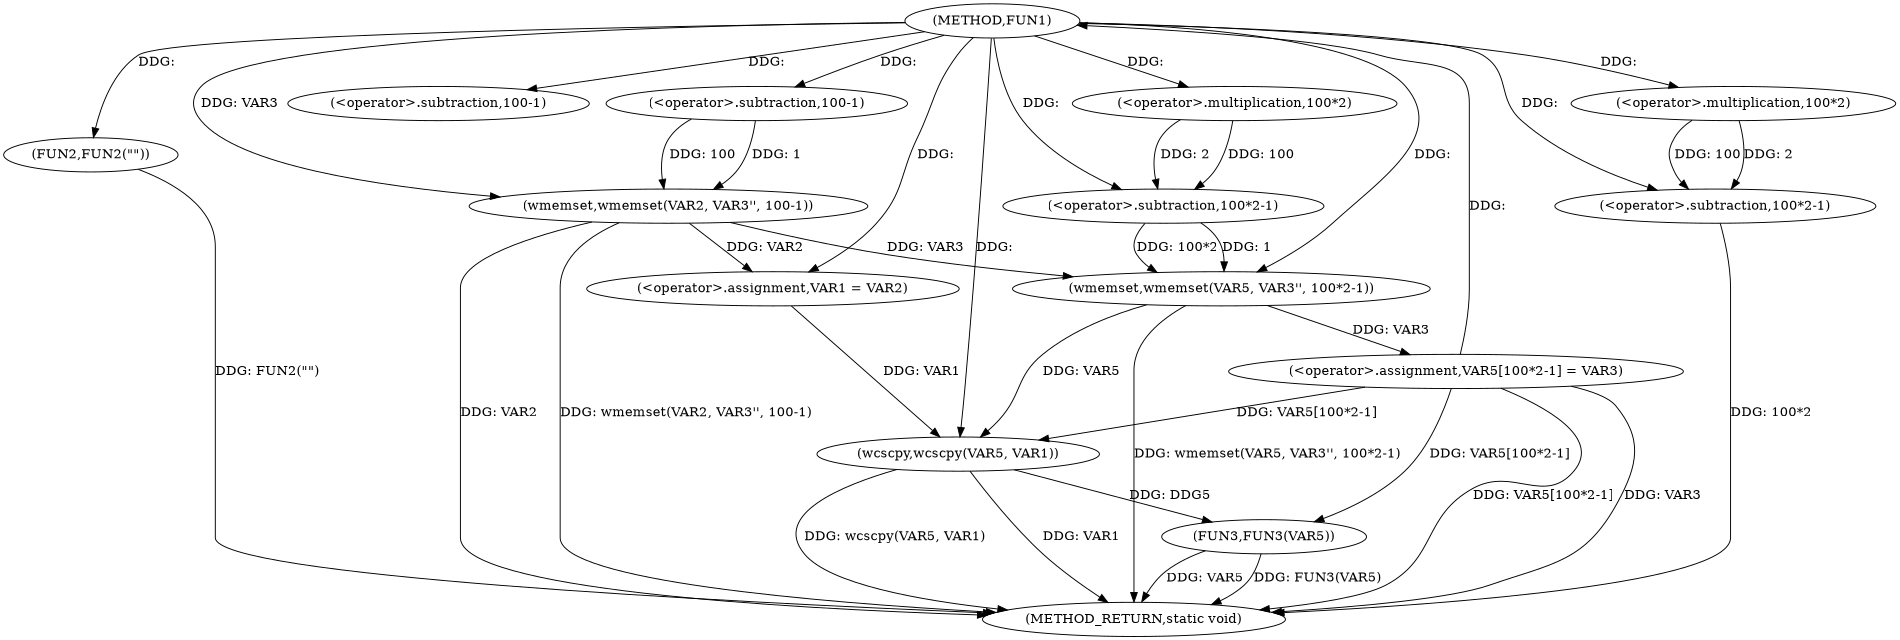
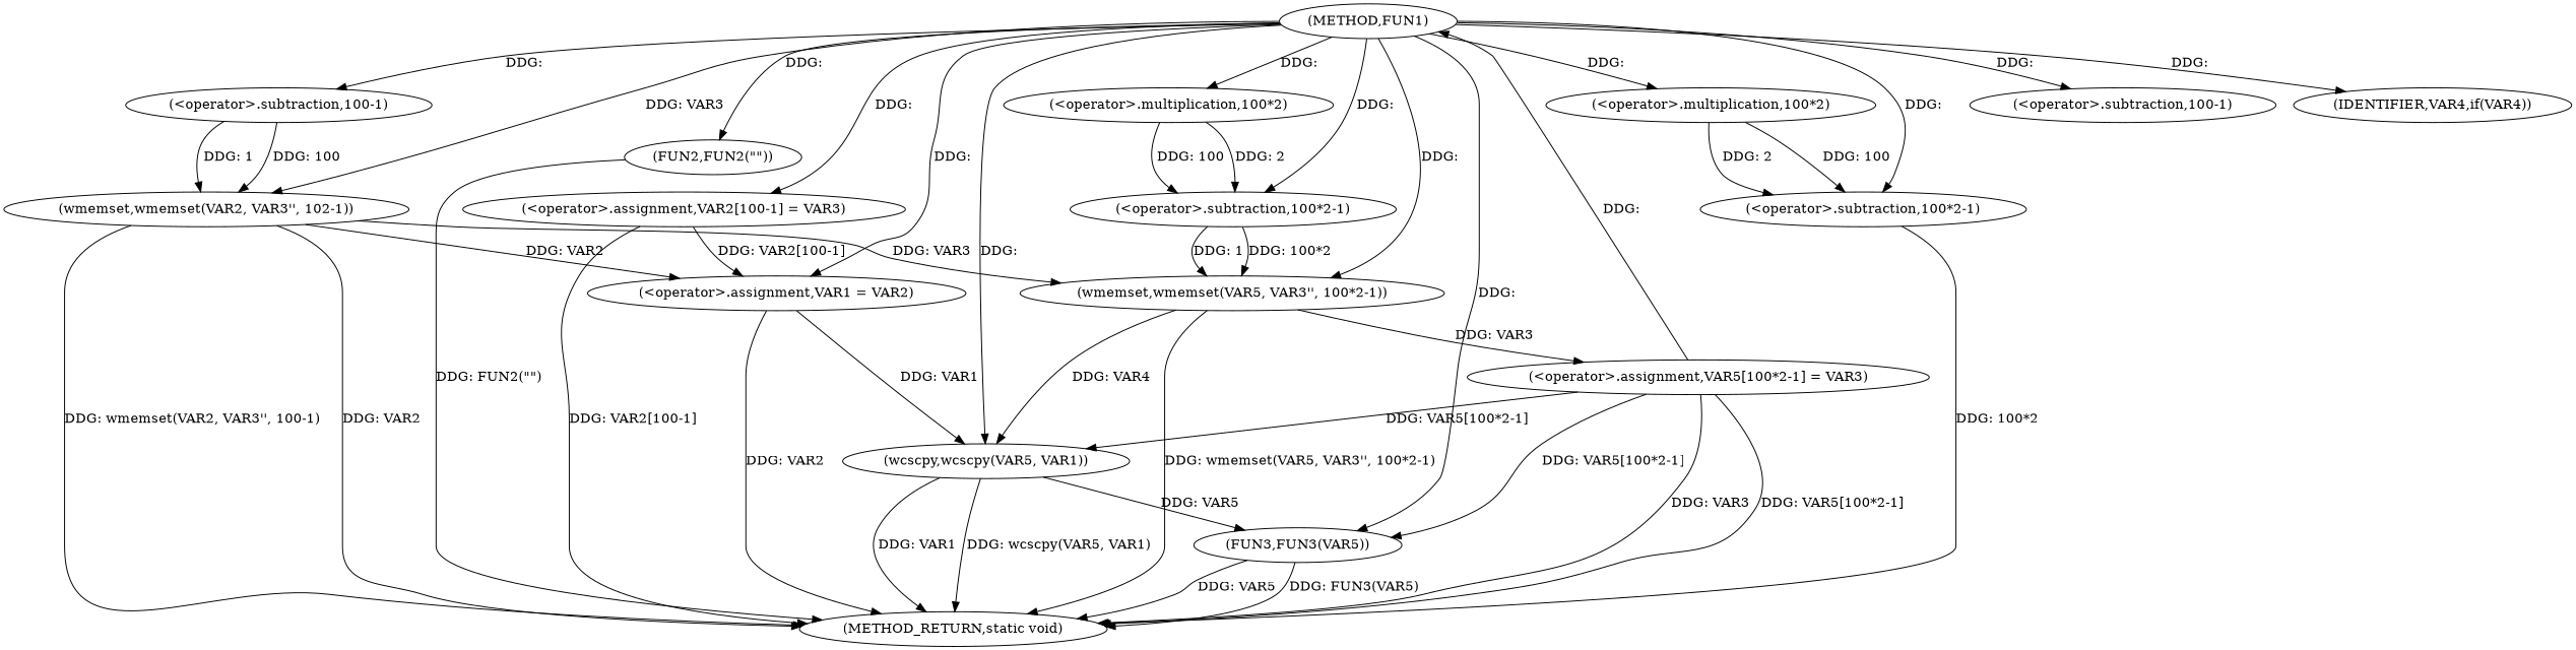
  digraph {
    n1 [label="(METHOD,FUN1)"]
-   n2 [label="(wmemset,wmemset(VAR2, VAR3'', 100-1))"]
+   n2 [label="(wmemset,wmemset(VAR2, VAR3'', 102-1))"]
    n3 [label="(<operator>.subtraction,100-1)"]
+   n4 [label="(<operator>.assignment,VAR2[100-1] = VAR3)"]
    n5 [label="(<operator>.subtraction,100-1)"]
+   n6 [label="(IDENTIFIER,VAR4,if(VAR4))"]
    n7 [label="(FUN2,FUN2(\"\"))"]
    n8 [label="(<operator>.assignment,VAR1 = VAR2)"]
    n9 [label="(wmemset,wmemset(VAR5, VAR3'', 100*2-1))"]
    n10 [label="(<operator>.subtraction,100*2-1)"]
    n11 [label="(<operator>.multiplication,100*2)"]
    n12 [label="(<operator>.subtraction,100*2-1)"]
    n13 [label="(<operator>.multiplication,100*2)"]
    n14 [label="(wcscpy,wcscpy(VAR5, VAR1))"]
    n15 [label="(FUN3,FUN3(VAR5))"]
    n16 [label="(METHOD_RETURN,static void)"]
    n17 [label="(<operator>.assignment,VAR5[100*2-1] = VAR3)"]
    n1 -> n2 [label="DDG: VAR3"]
    n1 -> n3 [label="DDG: "]
+   n1 -> n4 [label="DDG: "]
    n1 -> n5 [label="DDG: "]
+   n1 -> n6 [label="DDG: "]
    n1 -> n7 [label="DDG: "]
    n1 -> n8 [label="DDG: "]
    n1 -> n9 [label="DDG: "]
    n1 -> n10 [label="DDG: "]
    n1 -> n11 [label="DDG: "]
    n1 -> n12 [label="DDG: "]
    n1 -> n13 [label="DDG: "]
    n1 -> n14 [label="DDG: "]
+   n1 -> n15 [label="DDG: "]
    n2 -> n8 [label="DDG: VAR2"]
    n2 -> n9 [label="DDG: VAR3"]
    n2 -> n16 [label="DDG: wmemset(VAR2, VAR3'', 100-1)"]
    n2 -> n16 [label="DDG: VAR2"]
    n3 -> n2 [label="DDG: 100"]
    n3 -> n2 [label="DDG: 1"]
+   n4 -> n8 [label="DDG: VAR2[100-1]"]
+   n4 -> n16 [label="DDG: VAR2[100-1]"]
    n7 -> n16 [label="DDG: FUN2(\"\")"]
    n8 -> n14 [label="DDG: VAR1"]
-   n9 -> n14 [label="DDG: VAR5"]
+   n8 -> n16 [label="DDG: VAR2"]
+   n9 -> n14 [label="DDG: VAR4"]
    n9 -> n16 [label="DDG: wmemset(VAR5, VAR3'', 100*2-1)"]
    n9 -> n17 [label="DDG: VAR3"]
    n10 -> n9 [label="DDG: 100*2"]
    n10 -> n9 [label="DDG: 1"]
    n11 -> n10 [label="DDG: 100"]
    n11 -> n10 [label="DDG: 2"]
    n12 -> n16 [label="DDG: 100*2"]
    n13 -> n12 [label="DDG: 100"]
    n13 -> n12 [label="DDG: 2"]
-   n14 -> n15 [label="DDG: DDG5"]
+   n14 -> n15 [label="DDG: VAR5"]
    n14 -> n16 [label="DDG: wcscpy(VAR5, VAR1)"]
    n14 -> n16 [label="DDG: VAR1"]
    n15 -> n16 [label="DDG: VAR5"]
    n15 -> n16 [label="DDG: FUN3(VAR5)"]
    n17 -> n1 [label="DDG: "]
    n17 -> n14 [label="DDG: VAR5[100*2-1]"]
    n17 -> n15 [label="DDG: VAR5[100*2-1]"]
    n17 -> n16 [label="DDG: VAR3"]
    n17 -> n16 [label="DDG: VAR5[100*2-1]"]
  }
